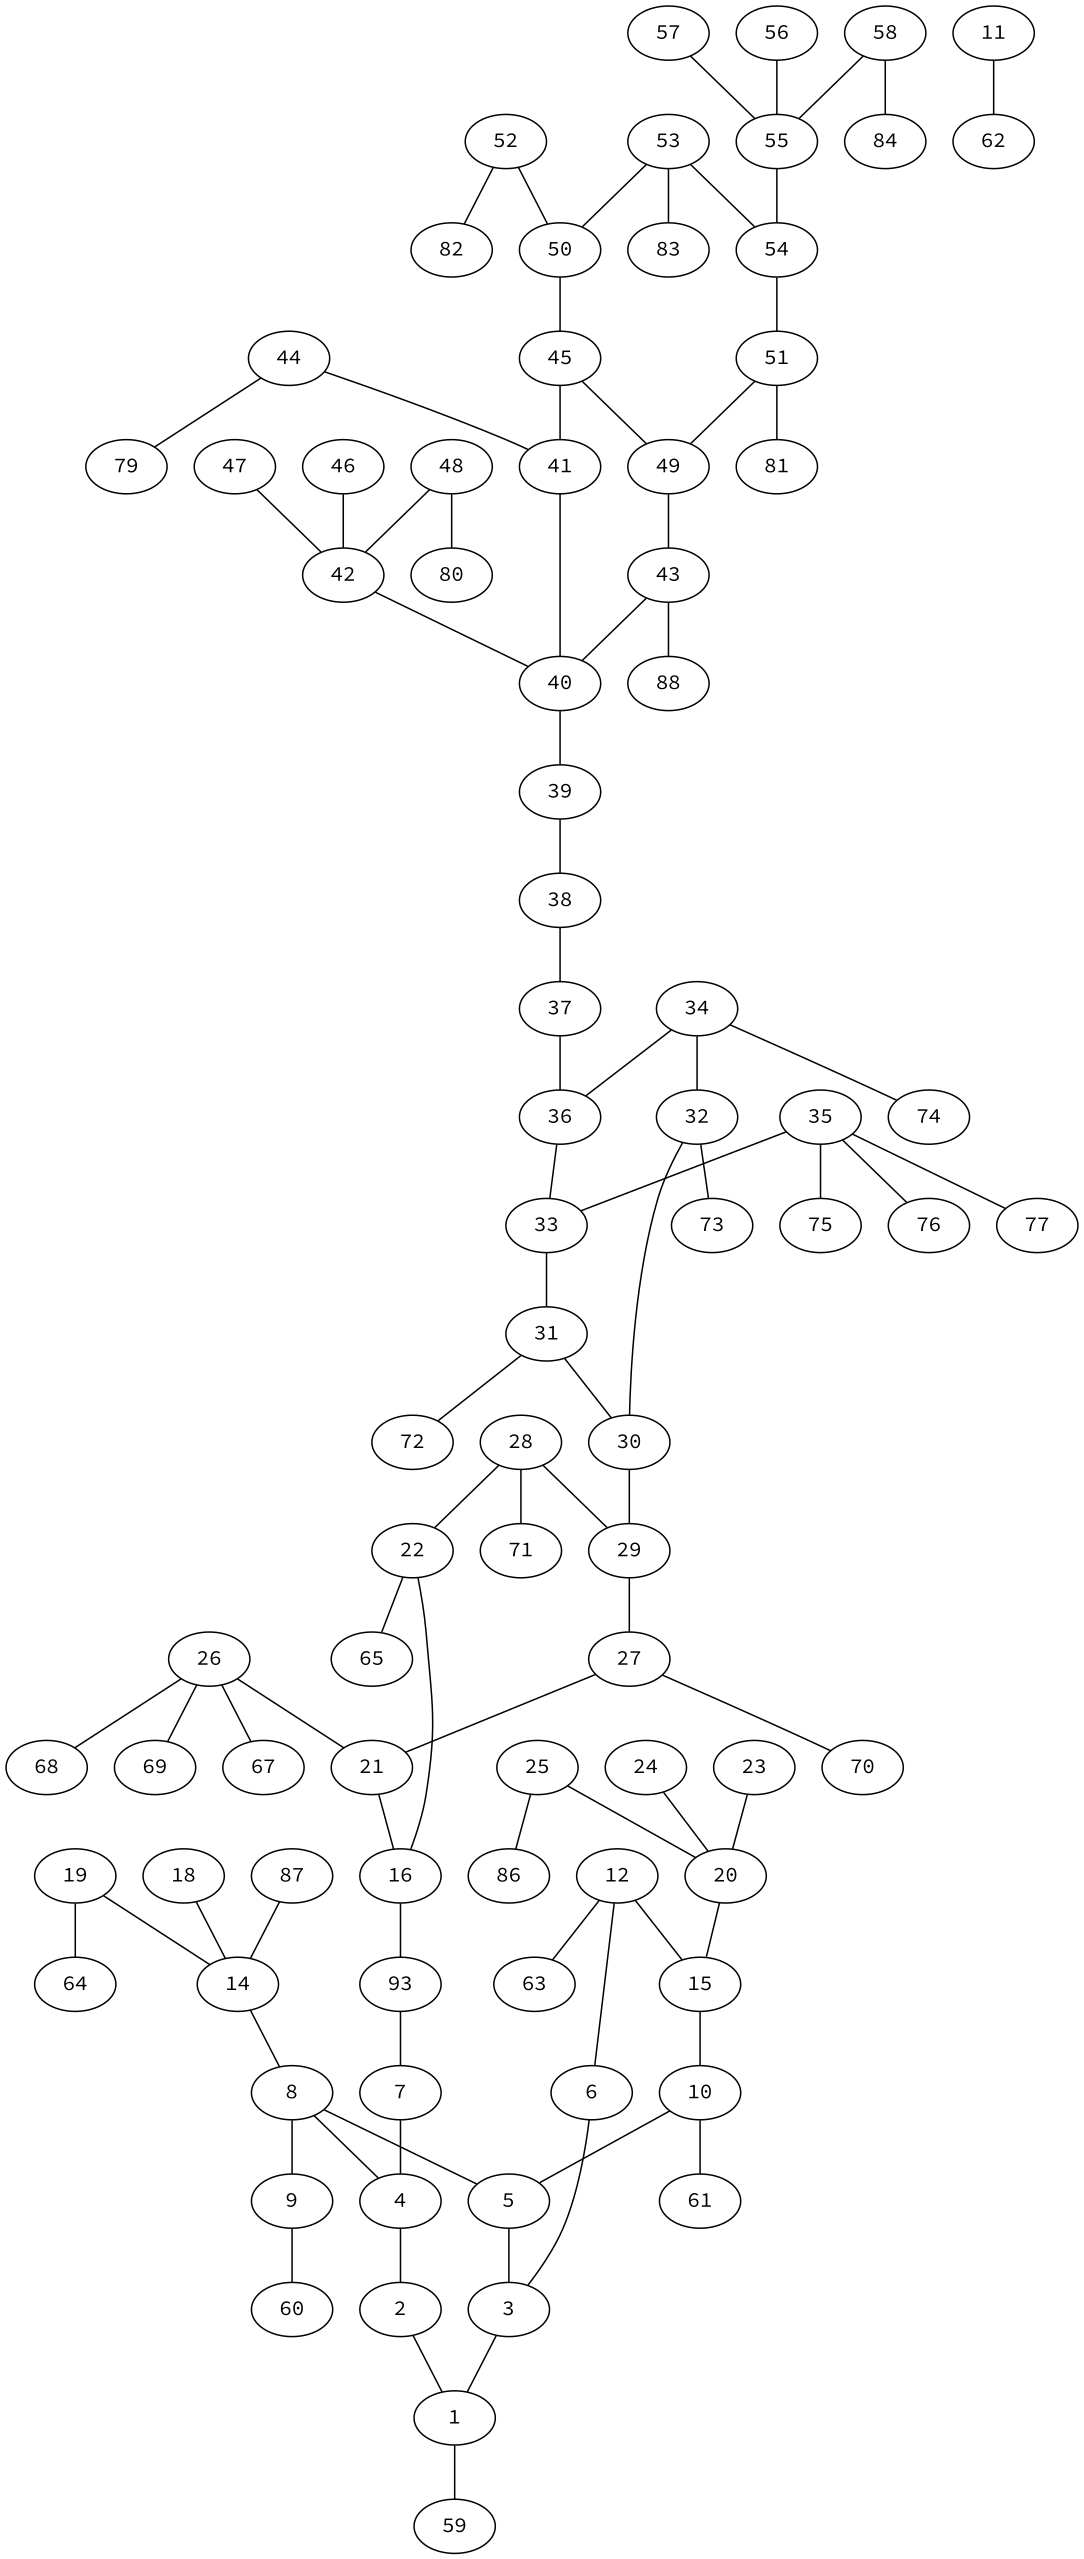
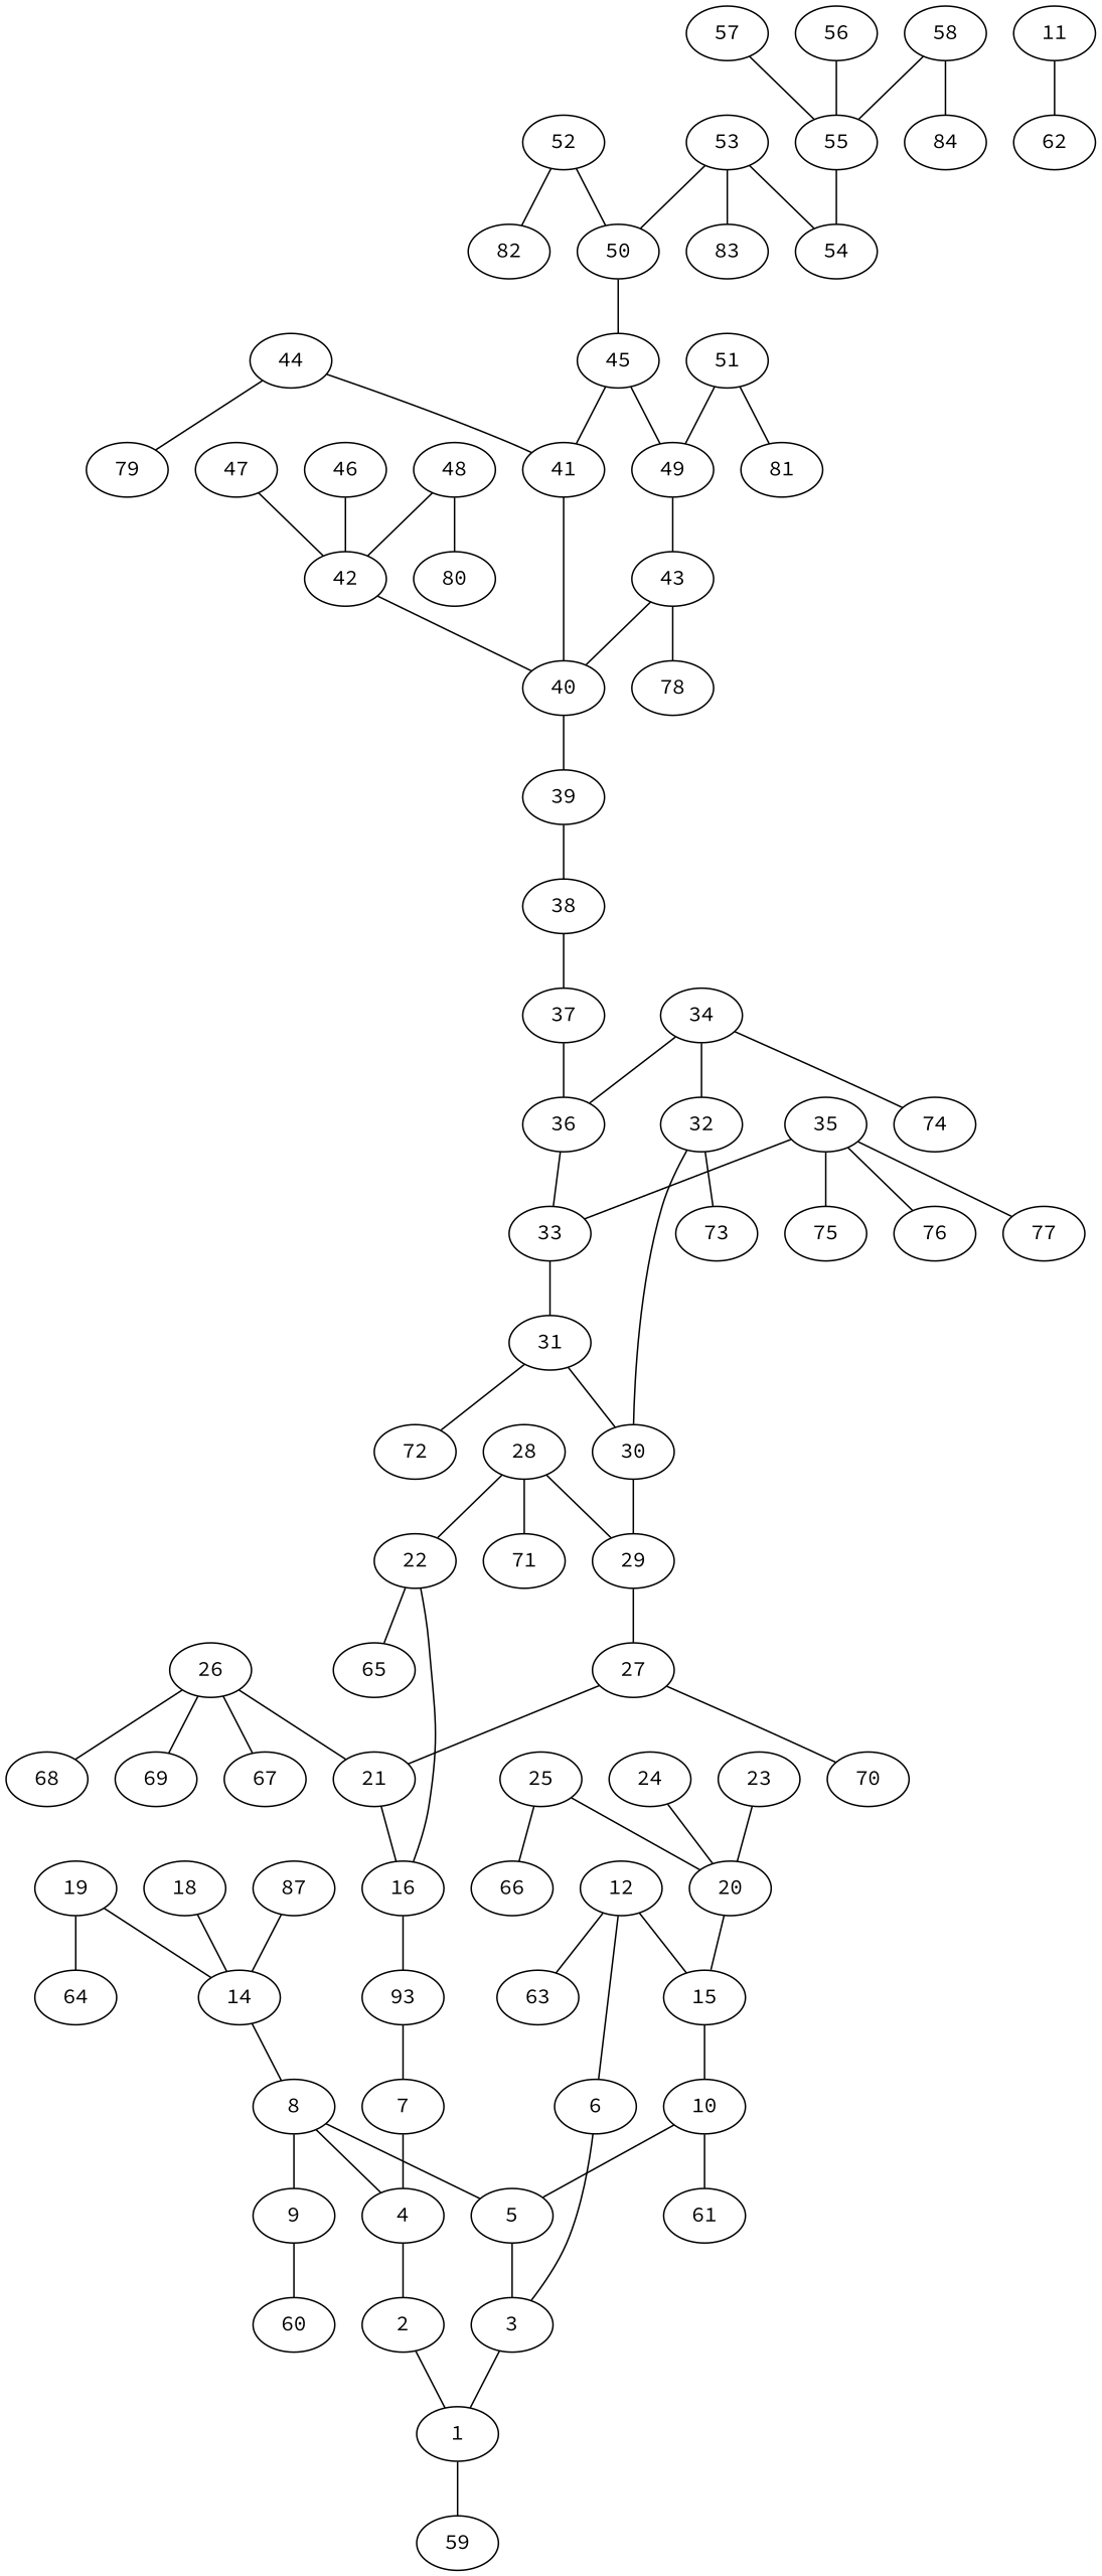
  graph {
    fontname="Source Code Pro"
    node [chem=C fontname="Source Code Pro"]
    edge [fontname="Source Code Pro" valence=1]
    1 [chem=O]
    59 [chem=H]
    2
    3
    4
    5
    6
    7 [chem=N]
    8
    9
    60 [chem=H]
    10
    61 [chem=H]
    11 [chem=O]
    62 [chem=H]
    12
    15
    63 [chem=H]
    n19 [chem=N label=93]
    14 [chem=S]
    16
    n22 [chem=O label=87]
    18 [chem=O]
    19 [chem=O]
    64 [chem=H]
    20 [chem=S]
    21
    22
    65 [chem=H]
    23 [chem=O]
    24 [chem=O]
    25 [chem=O]
-   66 [chem=H label=86]
+   66 [chem=H]
    26
    67 [chem=H]
    68 [chem=H]
    69 [chem=H]
    27
    70 [chem=H]
    28
    29
    71 [chem=H]
    30
    31
    72 [chem=H]
    32
    73 [chem=H]
    33
    34
    36
    74 [chem=H]
    35
    75 [chem=H]
    76 [chem=H]
    77 [chem=H]
    37 [chem=N]
    38 [chem=N]
    39
    40
    41
    42 [chem=S]
    43
-   78 [chem=H label=88]
+   78 [chem=H]
    44 [chem=O]
    79 [chem=H]
    45
    49
    46 [chem=O]
    47 [chem=O]
    48 [chem=O]
    80 [chem=H]
    50
    51
    81 [chem=H]
    52 [chem=O]
    82 [chem=H]
    53
    54
    83 [chem=H]
    55 [chem=S]
    56 [chem=O]
    57 [chem=O]
    58 [chem=O]
    84 [chem=H]
    1 -- 59
    2 -- 1
    3 -- 1 [valence=2]
    4 -- 2
    5 -- 3
    6 -- 3
    7 -- 4
    8 -- 4 [valence=2]
    8 -- 5 [valence=2]
    8 -- 9
    9 -- 60
    10 -- 5
    10 -- 61
    11 -- 62
    12 -- 6 [valence=2]
    12 -- 15
    12 -- 63
    15 -- 10 [valence=2]
    n19 -- 7 [valence=2]
    14 -- 8
    16 -- n19
    n22 -- 14 [valence=2]
    18 -- 14 [valence=2]
    19 -- 14
    19 -- 64
    20 -- 15
    21 -- 16 [valence=2]
    22 -- 16
    22 -- 65
    23 -- 20 [valence=2]
    24 -- 20 [valence=2]
    25 -- 20
    25 -- 66
    26 -- 21
    26 -- 67
    26 -- 68
    26 -- 69
    27 -- 21
    27 -- 70
    28 -- 22 [valence=2]
    28 -- 29
    28 -- 71
    29 -- 27 [valence=2]
    30 -- 29
    31 -- 30 [valence=2]
    31 -- 72
    32 -- 30
    32 -- 73
    33 -- 31
    34 -- 32 [valence=2]
    34 -- 36
    34 -- 74
    36 -- 33 [valence=2]
    35 -- 33
    35 -- 75
    35 -- 76
    35 -- 77
    37 -- 36
    38 -- 37 [valence=2]
    39 -- 38
    40 -- 39 [valence=2]
    41 -- 40
    42 -- 40
    43 -- 40
    43 -- 78
    44 -- 41
    44 -- 79
    45 -- 41 [valence=2]
    45 -- 49
    49 -- 43 [valence=2]
    46 -- 42 [valence=2]
    47 -- 42 [valence=2]
    48 -- 42
    48 -- 80
    50 -- 45
    51 -- 49
    51 -- 81
    52 -- 50
    52 -- 82
    53 -- 50 [valence=2]
    53 -- 54
    53 -- 83
-   54 -- 51 [valence=2]
    55 -- 54
    56 -- 55 [valence=2]
    57 -- 55 [valence=2]
    58 -- 55
    58 -- 84
  }
